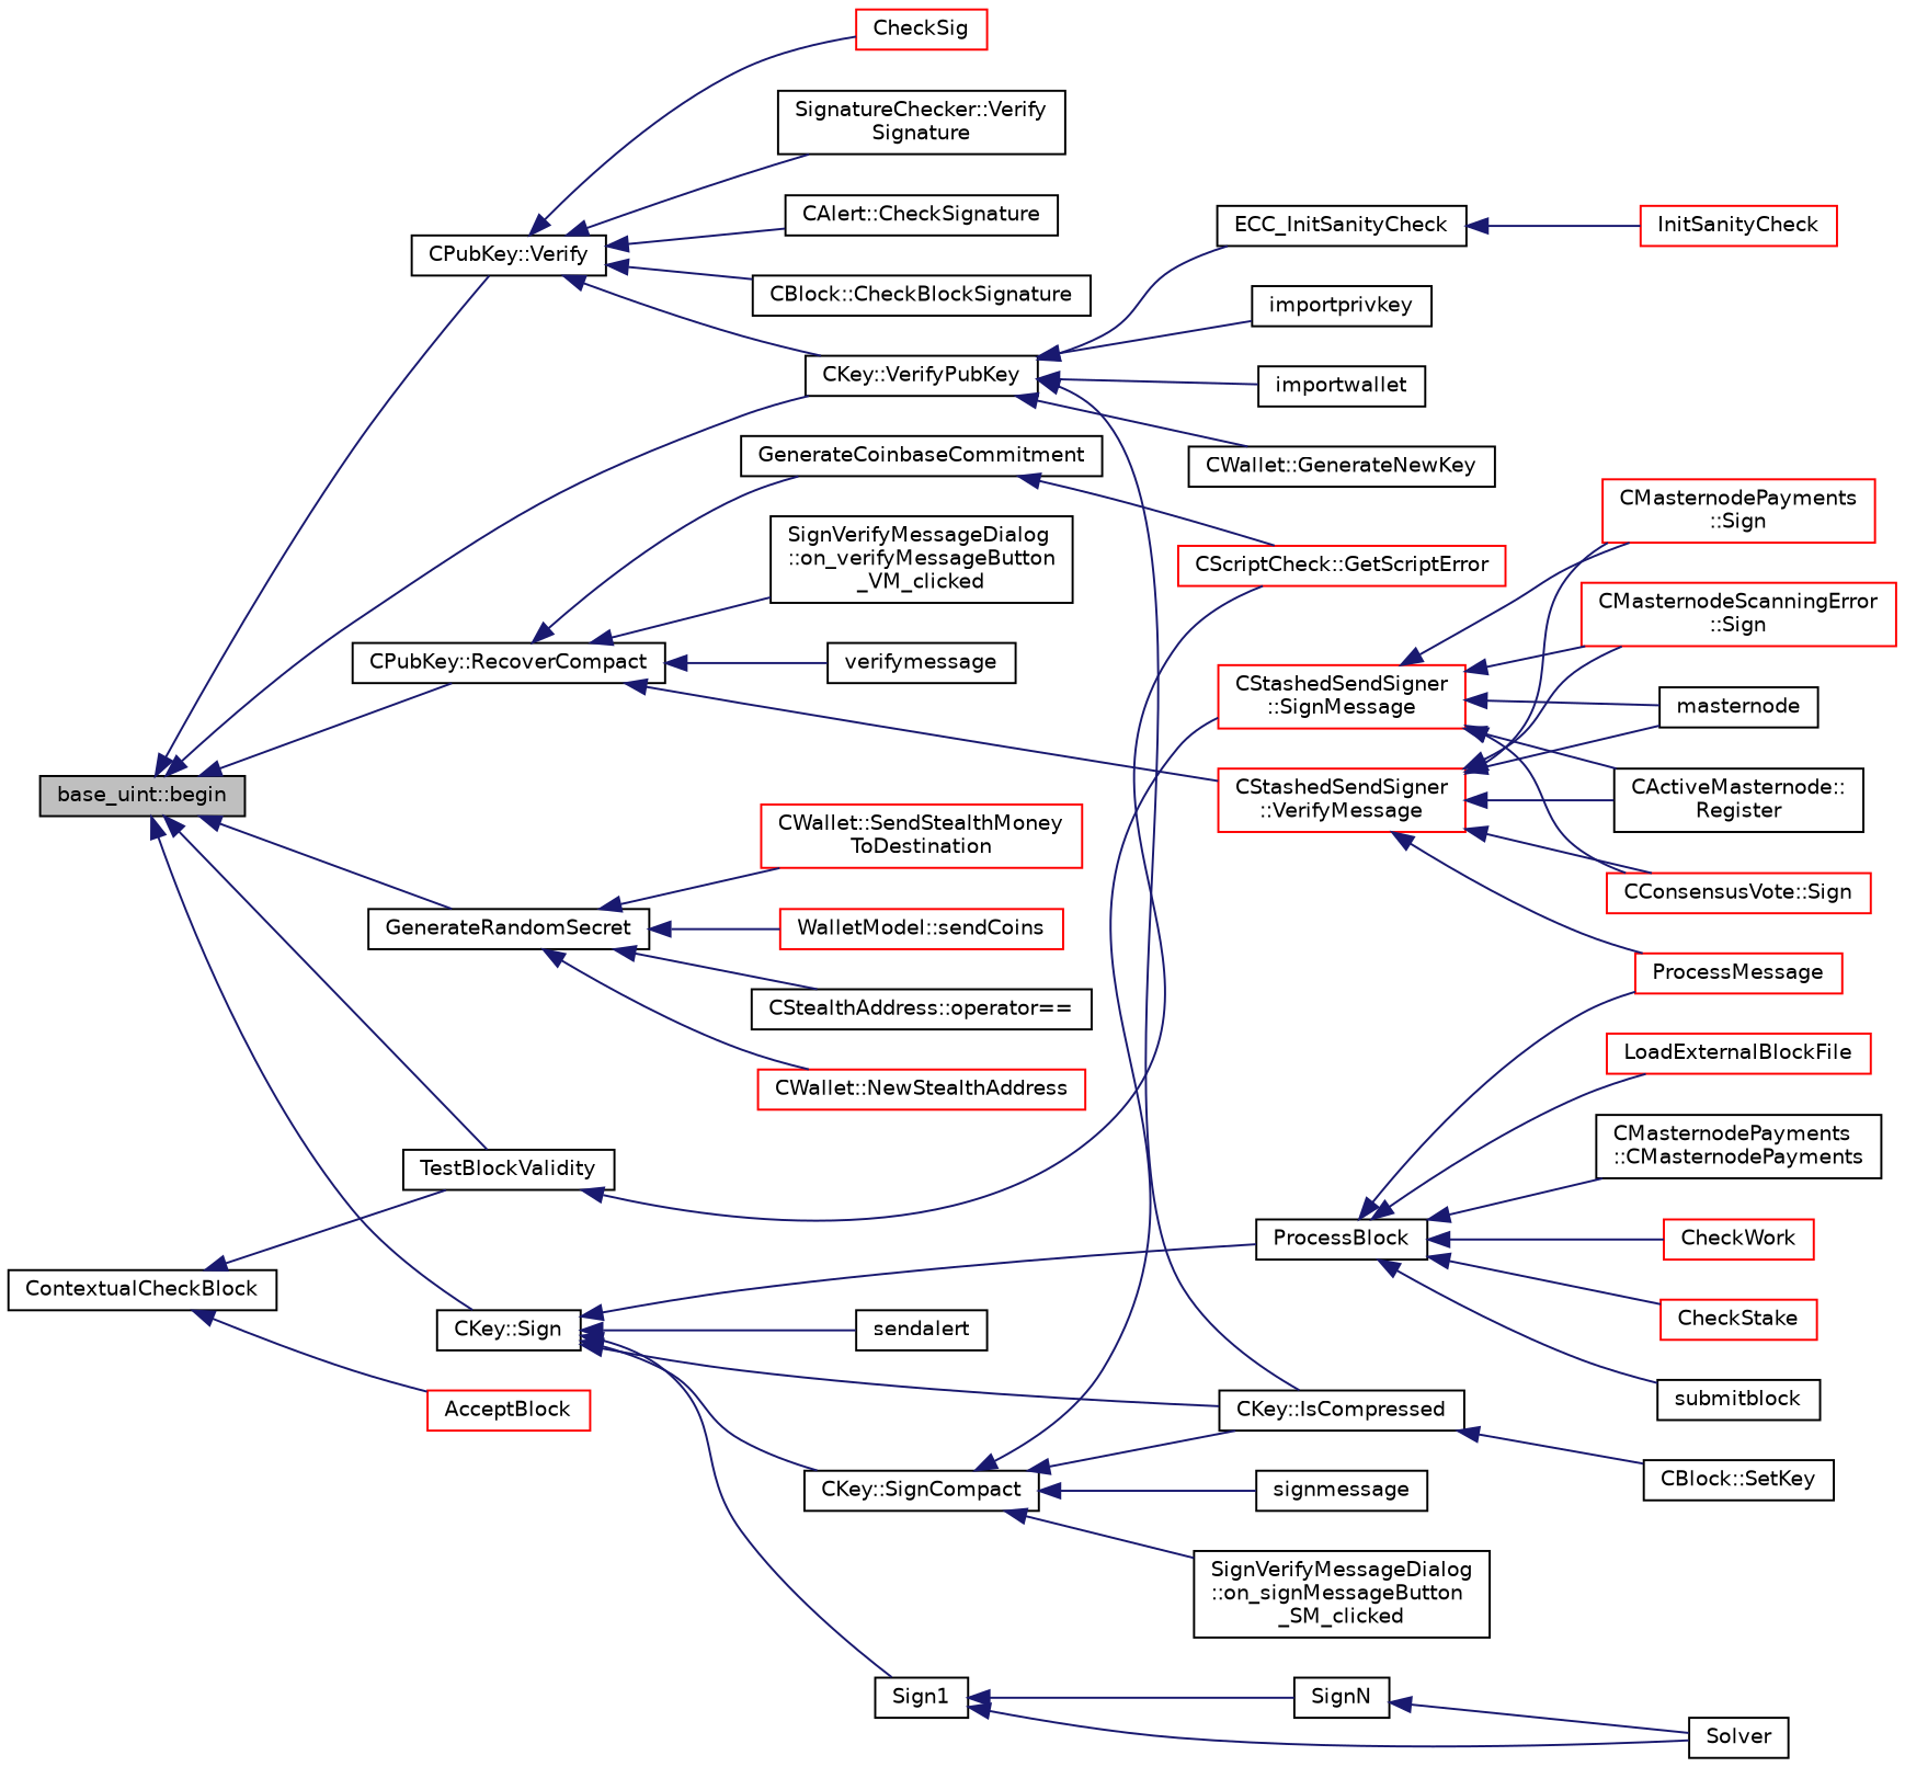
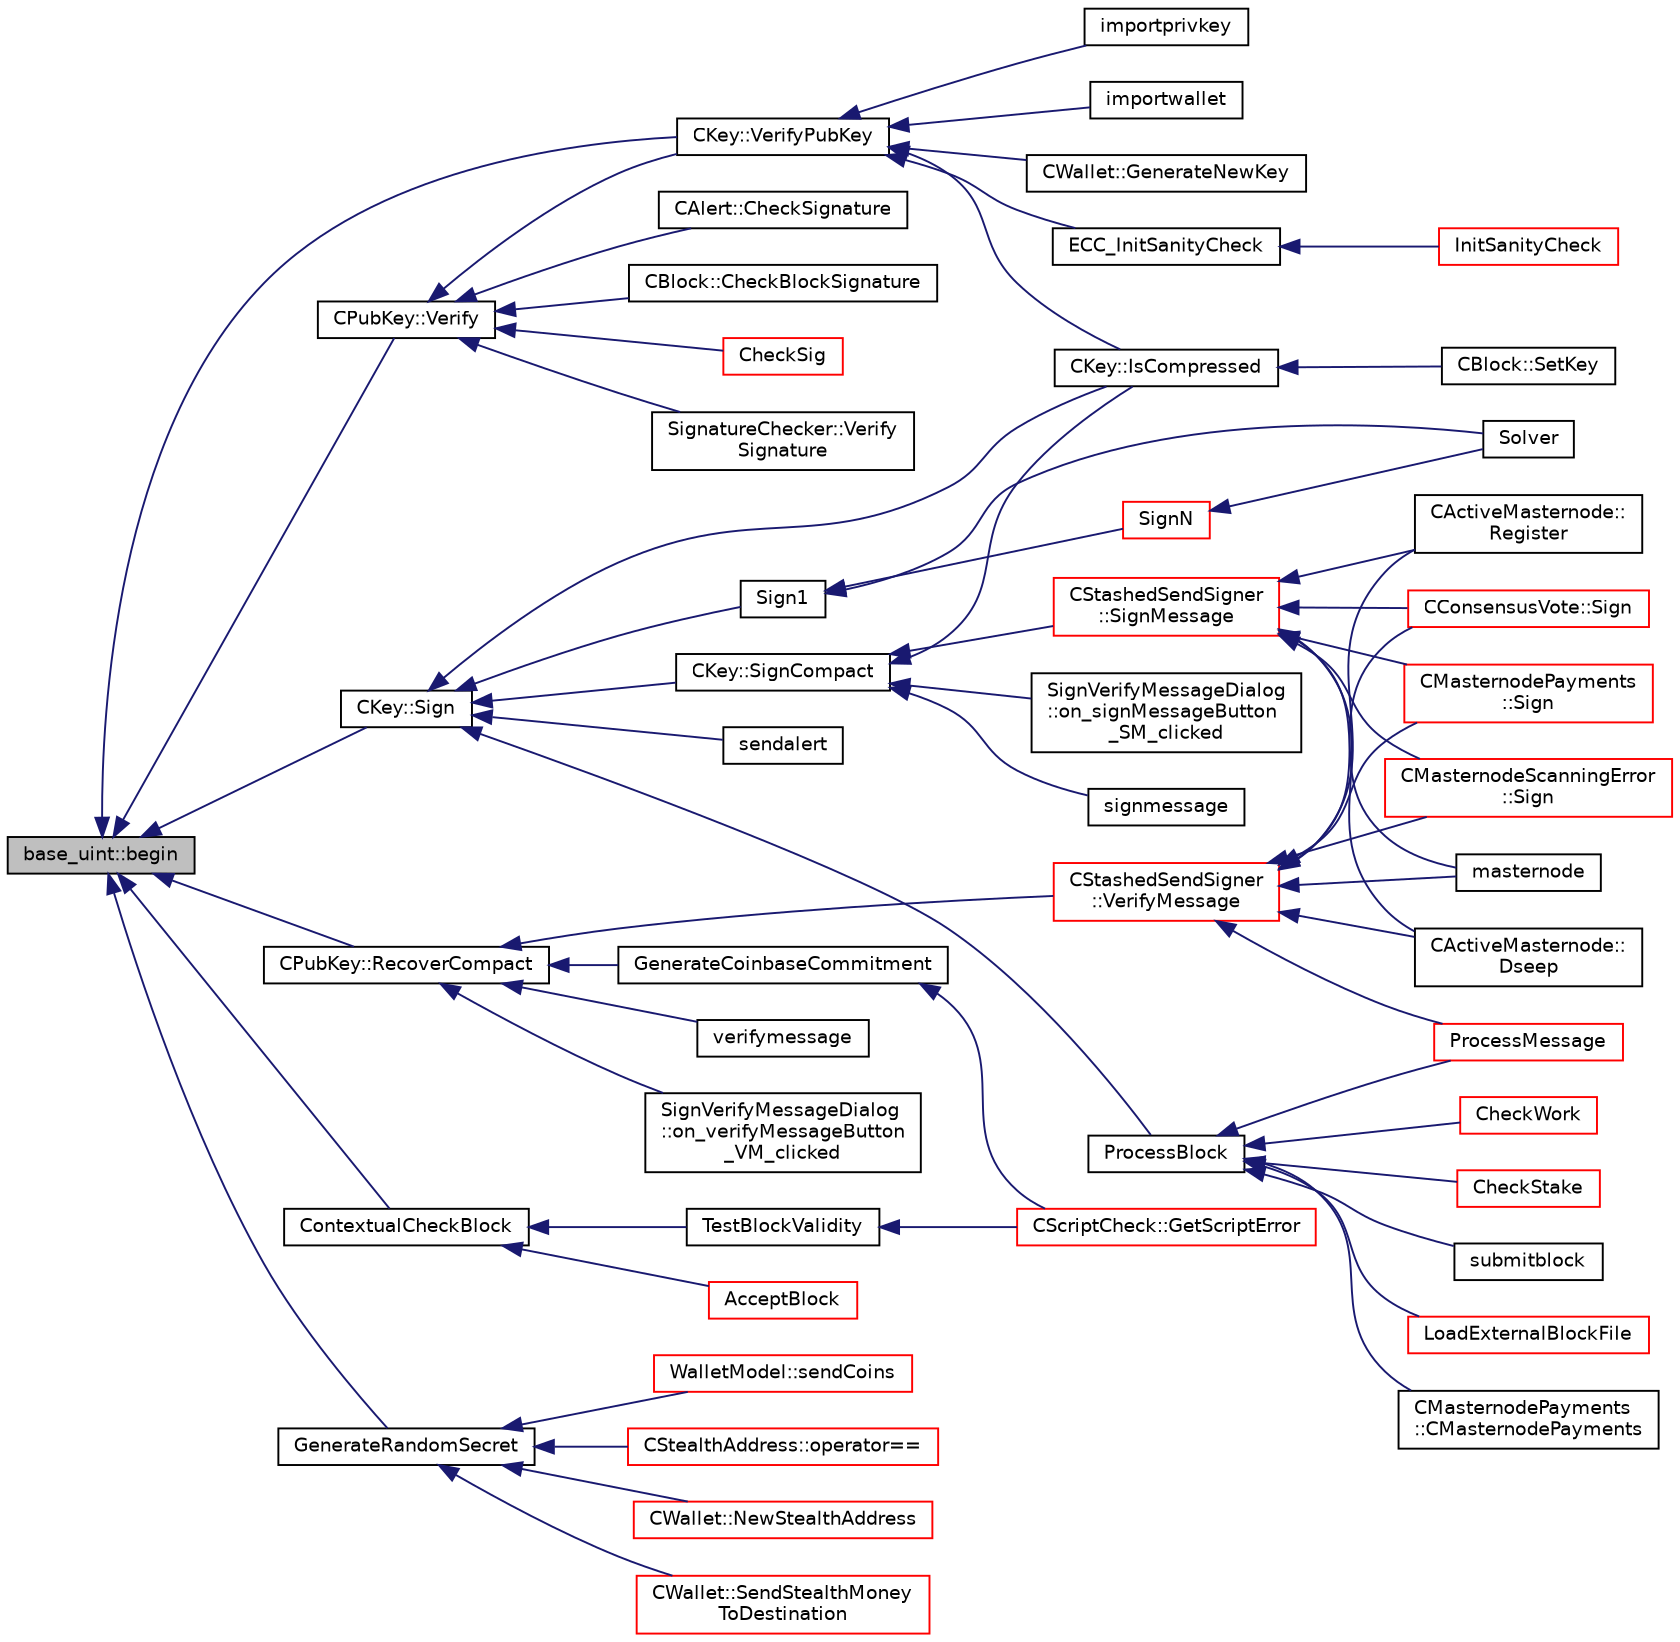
  digraph {
    rankdir=LR
    node [color=black fillcolor=white fontname=Helvetica fontsize=10 shape=record style=filled]
    edge [color=midnightblue dir=back fontname=Helvetica fontsize=10 labelfontname=Helvetica labelfontsize=10 style=solid]
    n1 [fillcolor=grey75 fontcolor=black height=0.2 label="base_uint::begin" width=0.4]
    n2 [height=0.2 label="CKey::Sign" width=0.4]
    n3 [height=0.2 label="CKey::VerifyPubKey" width=0.4]
    n4 [height=0.2 label="CPubKey::Verify" width=0.4]
    n5 [height=0.2 label="CPubKey::RecoverCompact" width=0.4]
    n6 [height=0.2 label=GenerateRandomSecret width=0.4]
    n7 [height=0.2 label=ContextualCheckBlock width=0.4]
    n8 [height=0.2 label="CKey::SignCompact" width=0.4]
    n9 [height=0.2 label="CKey::IsCompressed" width=0.4]
    n10 [height=0.2 label=ProcessBlock width=0.4]
    n11 [height=0.2 label=sendalert width=0.4]
    n12 [height=0.2 label=Sign1 width=0.4]
    n13 [height=0.2 label=ECC_InitSanityCheck width=0.4]
    n14 [height=0.2 label=importprivkey width=0.4]
    n15 [height=0.2 label=importwallet width=0.4]
    n16 [height=0.2 label="CWallet::GenerateNewKey" width=0.4]
    n17 [height=0.2 label="SignVerifyMessageDialog\l::on_signMessageButton\l_SM_clicked" width=0.4]
    n18 [height=0.2 label=signmessage width=0.4]
    n19 [color=red height=0.2 label="CStashedSendSigner\l::SignMessage" width=0.4]
    n20 [height=0.2 label="CAlert::CheckSignature" width=0.4]
    n21 [height=0.2 label="CBlock::CheckBlockSignature" width=0.4]
    n22 [color=red height=0.2 label=CheckSig width=0.4]
    n23 [height=0.2 label="SignatureChecker::Verify\lSignature" width=0.4]
    n24 [height=0.2 label=GenerateCoinbaseCommitment width=0.4]
    n25 [height=0.2 label="SignVerifyMessageDialog\l::on_verifyMessageButton\l_VM_clicked" width=0.4]
    n26 [height=0.2 label=verifymessage width=0.4]
    n27 [color=red height=0.2 label="CStashedSendSigner\l::VerifyMessage" width=0.4]
    n28 [color=red height=0.2 label="WalletModel::sendCoins" width=0.4]
-   n29 [height=0.2 label="CStealthAddress::operator==" width=0.4]
+   n29 [color=red height=0.2 label="CStealthAddress::operator==" width=0.4]
    n30 [color=red height=0.2 label="CWallet::NewStealthAddress" width=0.4]
    n31 [color=red height=0.2 label="CWallet::SendStealthMoney\lToDestination" width=0.4]
    n32 [color=red height=0.2 label="CScriptCheck::GetScriptError" width=0.4]
    n33 [color=red height=0.2 label=AcceptBlock width=0.4]
    n34 [height=0.2 label=TestBlockValidity width=0.4]
    n35 [height=0.2 label="CBlock::SetKey" width=0.4]
    n36 [color=red height=0.2 label=LoadExternalBlockFile width=0.4]
    n37 [color=red height=0.2 label=ProcessMessage width=0.4]
    n38 [height=0.2 label="CMasternodePayments\l::CMasternodePayments" width=0.4]
    n39 [color=red height=0.2 label=CheckWork width=0.4]
    n40 [color=red height=0.2 label=CheckStake width=0.4]
    n41 [height=0.2 label=submitblock width=0.4]
-   n42 [height=0.2 label=SignN width=0.4]
+   n42 [color=red height=0.2 label=SignN width=0.4]
    n43 [height=0.2 label=Solver width=0.4]
    n44 [color=red height=0.2 label=InitSanityCheck width=0.4]
+   n45 [height=0.2 label="CActiveMasternode::\lDseep" width=0.4]
    n46 [height=0.2 label="CActiveMasternode::\lRegister" width=0.4]
    n47 [color=red height=0.2 label="CConsensusVote::Sign" width=0.4]
    n48 [color=red height=0.2 label="CMasternodePayments\l::Sign" width=0.4]
    n49 [color=red height=0.2 label="CMasternodeScanningError\l::Sign" width=0.4]
    n50 [height=0.2 label=masternode width=0.4]
    n1 -> n2
    n1 -> n3
    n1 -> n4
    n1 -> n5
    n1 -> n6
-   n1 -> n34
+   n1 -> n7
    n2 -> n8
    n2 -> n9
    n2 -> n10
    n2 -> n11
    n2 -> n12
    n3 -> n9
    n3 -> n13
    n3 -> n14
    n3 -> n15
    n3 -> n16
    n4 -> n3
    n4 -> n20
    n4 -> n21
    n4 -> n22
    n4 -> n23
    n5 -> n24
    n5 -> n25
    n5 -> n26
    n5 -> n27
    n6 -> n28
    n6 -> n29
    n6 -> n30
    n6 -> n31
    n7 -> n33
    n7 -> n34
    n8 -> n9
    n8 -> n17
    n8 -> n18
    n8 -> n19
    n9 -> n35
    n10 -> n36
    n10 -> n37
    n10 -> n38
    n10 -> n39
    n10 -> n40
    n10 -> n41
    n12 -> n42
    n12 -> n43
    n13 -> n44
+   n19 -> n45
    n19 -> n46
    n19 -> n47
    n19 -> n48
    n19 -> n49
    n19 -> n50
    n24 -> n32
    n27 -> n37
+   n27 -> n45
    n27 -> n46
    n27 -> n47
    n27 -> n48
    n27 -> n49
    n27 -> n50
    n34 -> n32
    n42 -> n43
  }
